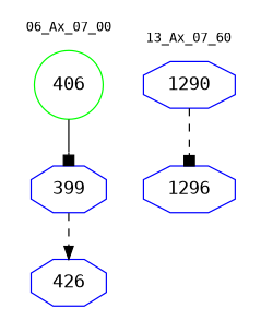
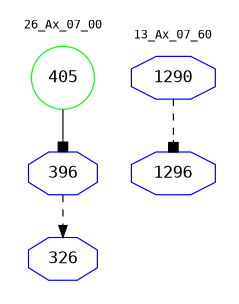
  digraph {
    fontname="DejaVu Sans Mono"
    node [color=blue fontname="DejaVu Sans Mono" shape=octagon]
    edge [arrowhead=box color=black fontname="DejaVu Sans Mono" style=dashed]
-   n1 [color=green label=406 shape=circle]
-   n2 [label=399]
-   n3 [label=426]
+   n1 [color=green label=405 shape=circle]
+   n2 [label=396]
+   n3 [label=326]
    n4 [label=1290]
    n5 [label=1296]
    subgraph cluster_1 {
      color=white
      fontsize=10
-     label="06_Ax_07_00"
+     label="26_Ax_07_00"
      n1
      n2
      n3
    }
    subgraph cluster_2 {
      color=white
      fontsize=10
      label="13_Ax_07_60"
      n4
      n5
    }
    n1 -> n2 [style=solid]
    n2 -> n3 [arrowhead=normal]
    n4 -> n5
  }
